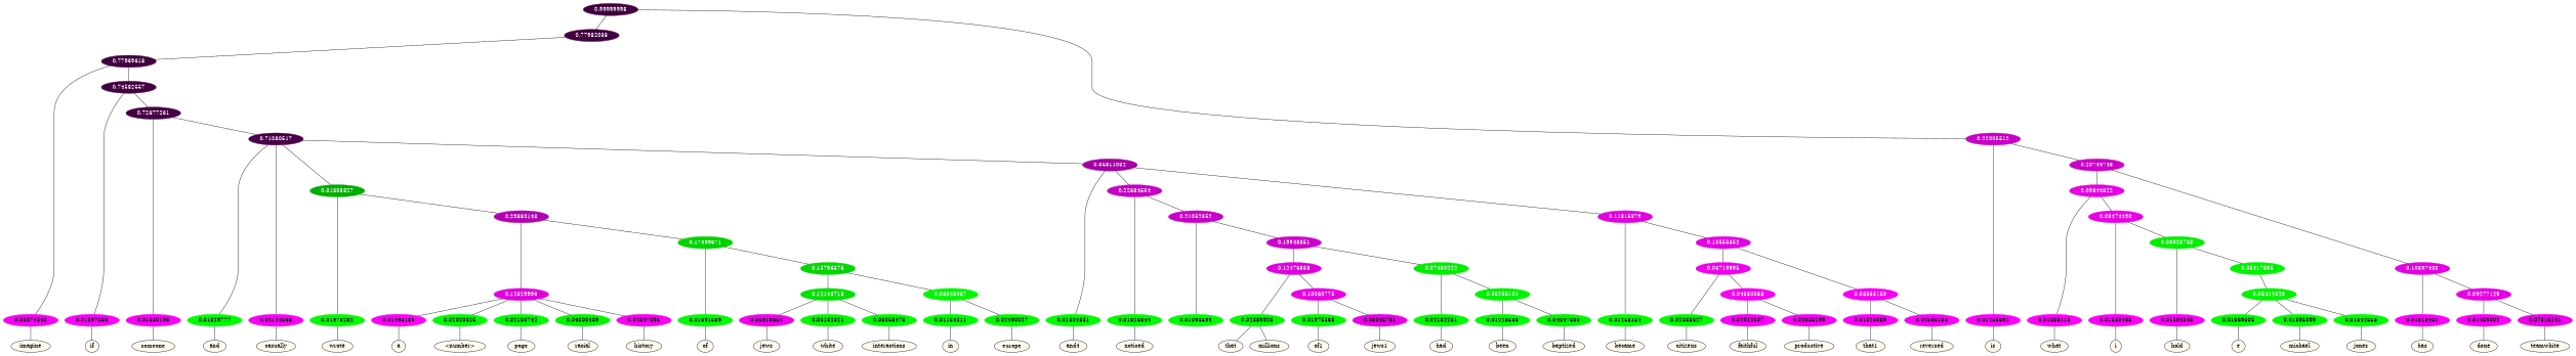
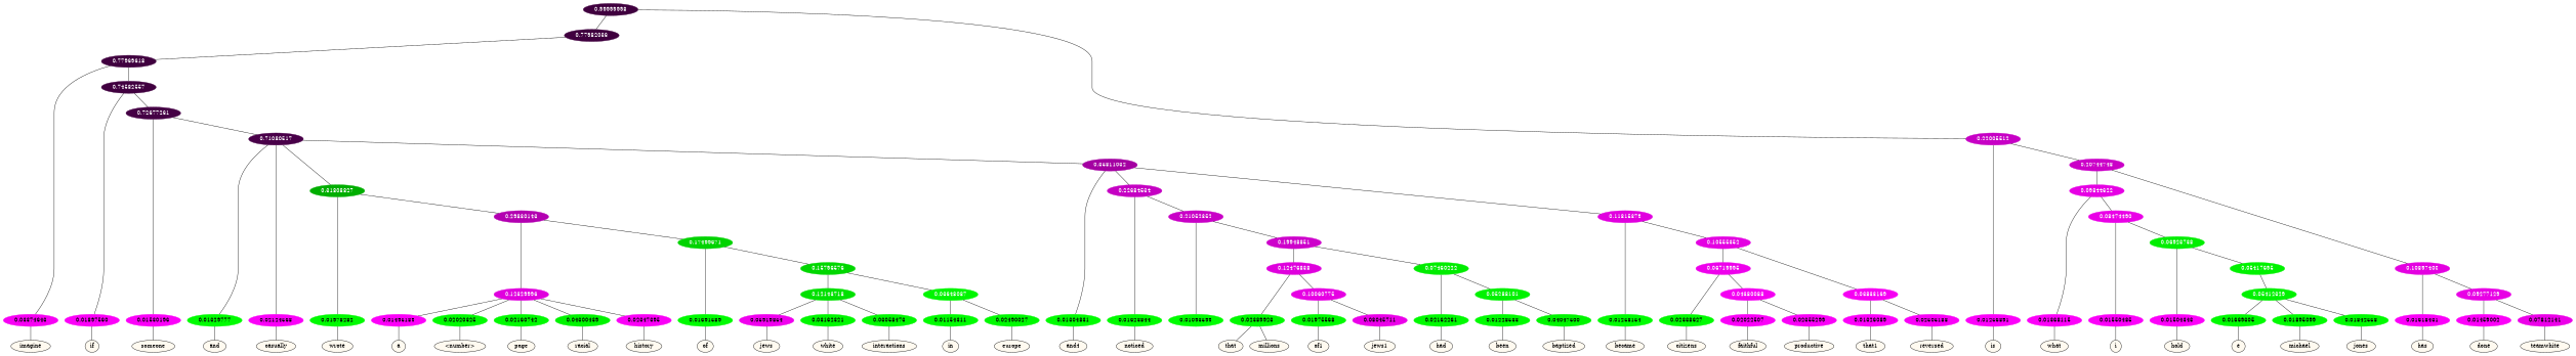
  graph {
    node [color=black format=png nodesep=0.001 ordering=out overlap_scaling=0.01 ranksep=0.001 style=filled]
    n1 [fillcolor=floralwhite height=0.15 label=imagine style="filled,solid" width=0.15]
    n2 [fillcolor=floralwhite height=0.15 label=if style="filled,solid" width=0.15]
    n3 [fillcolor=floralwhite height=0.15 label=someone style="filled,solid" width=0.15]
    n4 [fillcolor=floralwhite height=0.15 label=wrote style="filled,solid" width=0.15]
    n5 [fillcolor=floralwhite height=0.15 label=a style="filled,solid" width=0.15]
    n6 [fillcolor=floralwhite height=0.15 label="\<number\>" style="filled,solid" width=0.15]
    n7 [fillcolor=floralwhite height=0.15 label=page style="filled,solid" width=0.15]
    n8 [fillcolor=floralwhite height=0.15 label=racial style="filled,solid" width=0.15]
    n9 [fillcolor=floralwhite height=0.15 label=history style="filled,solid" width=0.15]
    n10 [fillcolor=floralwhite height=0.15 label=of style="filled,solid" width=0.15]
    n11 [fillcolor=floralwhite height=0.15 label=jews style="filled,solid" width=0.15]
    n12 [fillcolor=floralwhite height=0.15 label=white style="filled,solid" width=0.15]
    n13 [fillcolor=floralwhite height=0.15 label=interactions style="filled,solid" width=0.15]
    n14 [fillcolor=floralwhite height=0.15 label=in style="filled,solid" width=0.15]
    n15 [fillcolor=floralwhite height=0.15 label=europe style="filled,solid" width=0.15]
    n16 [fillcolor=floralwhite height=0.15 label=and style="filled,solid" width=0.15]
    n17 [fillcolor=floralwhite height=0.15 label=casually style="filled,solid" width=0.15]
    n18 [fillcolor=floralwhite height=0.15 label=noticed style="filled,solid" width=0.15]
    n19 [fillcolor=floralwhite height=0.15 label=that style="filled,solid" width=0.15]
    n20 [fillcolor=floralwhite height=0.15 label=millions style="filled,solid" width=0.15]
    n21 [fillcolor=floralwhite height=0.15 label=of1 style="filled,solid" width=0.15]
    n22 [fillcolor=floralwhite height=0.15 label=jews1 style="filled,solid" width=0.15]
    n23 [fillcolor=floralwhite height=0.15 label=had style="filled,solid" width=0.15]
    n24 [fillcolor=floralwhite height=0.15 label=been style="filled,solid" width=0.15]
    n25 [fillcolor=floralwhite height=0.15 label=baptized style="filled,solid" width=0.15]
    n26 [fillcolor=floralwhite height=0.15 label=and4 style="filled,solid" width=0.15]
    n27 [fillcolor=floralwhite height=0.15 label=became style="filled,solid" width=0.15]
    n28 [fillcolor=floralwhite height=0.15 label=faithful style="filled,solid" width=0.15]
    n29 [fillcolor=floralwhite height=0.15 label=productive style="filled,solid" width=0.15]
    n30 [fillcolor=floralwhite height=0.15 label=citizens style="filled,solid" width=0.15]
    n31 [fillcolor=floralwhite height=0.15 label=that1 style="filled,solid" width=0.15]
    n32 [fillcolor=floralwhite height=0.15 label=reversed style="filled,solid" width=0.15]
    n33 [fillcolor=floralwhite height=0.15 label=is style="filled,solid" width=0.15]
    n34 [fillcolor=floralwhite height=0.15 label=what style="filled,solid" width=0.15]
    n35 [fillcolor=floralwhite height=0.15 label=i style="filled,solid" width=0.15]
    n36 [fillcolor=floralwhite height=0.15 label=hold style="filled,solid" width=0.15]
    n37 [fillcolor=floralwhite height=0.15 label=e style="filled,solid" width=0.15]
    n38 [fillcolor=floralwhite height=0.15 label=michael style="filled,solid" width=0.15]
    n39 [fillcolor=floralwhite height=0.15 label=jones style="filled,solid" width=0.15]
    n40 [fillcolor=floralwhite height=0.15 label=has style="filled,solid" width=0.15]
    n41 [fillcolor=floralwhite height=0.15 label=done style="filled,solid" width=0.15]
    n42 [fillcolor=floralwhite height=0.15 label=teamwhite style="filled,solid" width=0.15]
    n43 [color="0.835 1.000 0.966" fontcolor=black height=0.15 label=0.03374643 width=0.15]
    n44 [color="0.835 1.000 0.981" fontcolor=black height=0.15 label=0.01897560 width=0.15]
    n45 [color="0.835 1.000 0.984" fontcolor=black height=0.15 label=0.01530196 width=0.15]
    n46 [color="0.334 1.000 0.980" fontcolor=black height=0.15 label=0.01978282 width=0.15]
    n47 [color="0.835 1.000 0.985" fontcolor=black height=0.15 label=0.01495189 width=0.15]
    n48 [color="0.334 1.000 0.980" fontcolor=black height=0.15 label=0.02020325 width=0.15]
    n49 [color="0.334 1.000 0.978" fontcolor=black height=0.15 label=0.02160742 width=0.15]
    n50 [color="0.334 1.000 0.957" fontcolor=black height=0.15 label=0.04300439 width=0.15]
    n51 [color="0.835 1.000 0.977" fontcolor=black height=0.15 label=0.02347395 width=0.15]
    n52 [color="0.334 1.000 0.983" fontcolor=black height=0.15 label=0.01691589 width=0.15]
    n53 [color="0.835 1.000 0.941" fontcolor=black height=0.15 label=0.05919854 width=0.15]
    n54 [color="0.334 1.000 0.968" fontcolor=black height=0.15 label=0.03162321 width=0.15]
    n55 [color="0.334 1.000 0.969" fontcolor=black height=0.15 label=0.03058473 width=0.15]
    n56 [color="0.334 1.000 0.988" fontcolor=black height=0.15 label=0.01154311 width=0.15]
    n57 [color="0.334 1.000 0.975" fontcolor=black height=0.15 label=0.02490027 width=0.15]
    n58 [color="0.334 1.000 0.987" fontcolor=black height=0.15 label=0.01329777 width=0.15]
    n59 [color="0.835 1.000 0.979" fontcolor=black height=0.15 label=0.02124568 width=0.15]
    n60 [color="0.334 1.000 0.984" fontcolor=black height=0.15 label=0.01623844 width=0.15]
    n61 [color="0.334 1.000 0.989" fontcolor=black height=0.15 label=0.01093599 width=0.15]
    n62 [color="0.334 1.000 0.976" fontcolor=black height=0.15 label=0.02389923 width=0.15]
    n63 [color="0.334 1.000 0.980" fontcolor=black height=0.15 label=0.01975568 width=0.15]
-   n64 [color="0.835 1.000 0.920" fontcolor=black height=0.15 label=0.08045731 width=0.15]
+   n64 [color="0.835 1.000 0.920" fontcolor=black height=0.15 label=0.08045711 width=0.15]
    n65 [color="0.334 1.000 0.978" fontcolor=black height=0.15 label=0.02162261 width=0.15]
    n66 [color="0.334 1.000 0.988" fontcolor=black height=0.15 label=0.01228533 width=0.15]
    n67 [color="0.334 1.000 0.960" fontcolor=black height=0.15 label=0.04047500 width=0.15]
    n68 [color="0.334 1.000 0.987" fontcolor=black height=0.15 label=0.01304831 width=0.15]
    n69 [color="0.334 1.000 0.987" fontcolor=black height=0.15 label=0.01258154 width=0.15]
    n70 [color="0.835 1.000 0.980" fontcolor=black height=0.15 label=0.02022507 width=0.15]
    n71 [color="0.835 1.000 0.976" fontcolor=black height=0.15 label=0.02355299 width=0.15]
    n72 [color="0.334 1.000 0.977" fontcolor=black height=0.15 label=0.02338627 width=0.15]
    n73 [color="0.835 1.000 0.987" fontcolor=black height=0.15 label=0.01326089 width=0.15]
    n74 [color="0.835 1.000 0.975" fontcolor=black height=0.15 label=0.02505188 width=0.15]
    n75 [color="0.835 1.000 0.987" fontcolor=black height=0.15 label=0.01256891 width=0.15]
    n76 [color="0.835 1.000 0.986" fontcolor=black height=0.15 label=0.01368115 width=0.15]
    n77 [color="0.835 1.000 0.984" fontcolor=black height=0.15 label=0.01550485 width=0.15]
    n78 [color="0.835 1.000 0.985" fontcolor=black height=0.15 label=0.01504343 width=0.15]
    n79 [color="0.334 1.000 0.983" fontcolor=black height=0.15 label=0.01669305 width=0.15]
    n80 [color="0.334 1.000 0.981" fontcolor=black height=0.15 label=0.01895099 width=0.15]
    n81 [color="0.334 1.000 0.982" fontcolor=black height=0.15 label=0.01842558 width=0.15]
    n82 [color="0.835 1.000 0.984" fontcolor=black height=0.15 label=0.01618431 width=0.15]
    n83 [color="0.835 1.000 0.985" fontcolor=black height=0.15 label=0.01459002 width=0.15]
-   n84 [color="0.835 1.000 0.922" fontcolor=black height=0.15 label=0.07816141 width=0.15]
+   n84 [color="0.835 1.000 0.922" fontcolor=black height=0.15 label=0.07812141 width=0.15]
    n85 [color="0.835 1.000 0.250" fontcolor=grey99 height=0.15 label=0.99999998 width=0.15]
    n86 [color="0.835 1.000 0.250" fontcolor=grey99 height=0.15 label=0.77982036 width=0.15]
    n87 [color="0.835 1.000 0.780" fontcolor=grey99 height=0.15 label=0.22005512 width=0.15]
    n88 [color="0.835 1.000 0.250" fontcolor=grey99 height=0.15 label=0.77969618 width=0.15]
    n89 [color="0.835 1.000 0.793" fontcolor=grey99 height=0.15 label=0.20744748 width=0.15]
    n90 [color="0.835 1.000 0.254" fontcolor=grey99 height=0.15 label=0.74582557 width=0.15]
    n91 [color="0.835 1.000 0.902" fontcolor=grey99 height=0.15 label=0.09844622 width=0.15]
    n92 [color="0.835 1.000 0.891" fontcolor=grey99 height=0.15 label=0.10897400 width=0.15]
    n93 [color="0.835 1.000 0.273" fontcolor=grey99 height=0.15 label=0.72677261 width=0.15]
    n94 [color="0.835 1.000 0.915" fontcolor=grey99 height=0.15 label=0.08474490 width=0.15]
    n95 [color="0.835 1.000 0.907" fontcolor=grey99 height=0.15 label=0.09277129 width=0.15]
    n96 [color="0.835 1.000 0.289" fontcolor=grey99 height=0.15 label=0.71080517 width=0.15]
    n97 [color="0.334 1.000 0.931" fontcolor=grey99 height=0.15 label=0.06923738 width=0.15]
    n98 [color="0.334 1.000 0.682" fontcolor=grey99 height=0.15 label=0.31808827 width=0.15]
    n99 [color="0.835 1.000 0.642" fontcolor=grey99 height=0.15 label=0.35811032 width=0.15]
    n100 [color="0.334 1.000 0.946" fontcolor=grey99 height=0.15 label=0.05417695 width=0.15]
    n101 [color="0.835 1.000 0.702" fontcolor=grey99 height=0.15 label=0.29830143 width=0.15]
    n102 [color="0.835 1.000 0.773" fontcolor=grey99 height=0.15 label=0.22684534 width=0.15]
    n103 [color="0.835 1.000 0.882" fontcolor=grey99 height=0.15 label=0.11815379 width=0.15]
    n104 [color="0.334 1.000 0.946" fontcolor=grey99 height=0.15 label=0.05412329 width=0.15]
    n105 [color="0.835 1.000 0.877" fontcolor=grey99 height=0.15 label=0.12329996 width=0.15]
    n106 [color="0.334 1.000 0.825" fontcolor=grey99 height=0.15 label=0.17499671 width=0.15]
    n107 [color="0.835 1.000 0.789" fontcolor=grey99 height=0.15 label=0.21052352 width=0.15]
    n108 [color="0.835 1.000 0.894" fontcolor=grey99 height=0.15 label=0.10555352 width=0.15]
    n109 [color="0.334 1.000 0.842" fontcolor=grey99 height=0.15 label=0.15796576 width=0.15]
    n110 [color="0.835 1.000 0.801" fontcolor=grey99 height=0.15 label=0.19948851 width=0.15]
    n111 [color="0.835 1.000 0.933" fontcolor=grey99 height=0.15 label=0.06719995 width=0.15]
    n112 [color="0.835 1.000 0.962" fontcolor=grey99 height=0.15 label=0.03833169 width=0.15]
    n113 [color="0.334 1.000 0.879" fontcolor=grey99 height=0.15 label=0.12143718 width=0.15]
    n114 [color="0.334 1.000 0.964" fontcolor=grey99 height=0.15 label=0.03648087 width=0.15]
    n115 [color="0.835 1.000 0.875" fontcolor=grey99 height=0.15 label=0.12476838 width=0.15]
    n116 [color="0.334 1.000 0.925" fontcolor=grey99 height=0.15 label=0.07460222 width=0.15]
    n117 [color="0.835 1.000 0.956" fontcolor=grey99 height=0.15 label=0.04380088 width=0.15]
    n118 [color="0.835 1.000 0.899" fontcolor=grey99 height=0.15 label=0.10060775 width=0.15]
    n119 [color="0.334 1.000 0.947" fontcolor=grey99 height=0.15 label=0.05288101 width=0.15]
    subgraph sub_1 {
      rank=same
      n1
      n2
      n3
      n4
      n5
      n6
      n7
      n8
      n9
      n10
      n11
      n12
      n13
      n14
      n15
      n16
      n17
      n18
      n19
      n20
      n21
      n22
      n23
      n24
      n25
      n26
      n27
      n28
      n29
      n30
      n31
      n32
      n33
      n34
      n35
      n36
      n37
      n38
      n39
      n40
      n41
      n42
    }
    subgraph sub_2 {
      rank=same
      n43
      n44
      n45
      n46
      n47
      n48
      n49
      n50
      n51
      n52
      n53
      n54
      n55
      n56
      n57
      n58
      n59
      n60
      n61
      n62
      n63
      n64
      n65
      n66
      n67
      n68
      n69
      n70
      n71
      n72
      n73
      n74
      n75
      n76
      n77
      n78
      n79
      n80
      n81
      n82
      n83
      n84
    }
    n43 -- n1
    n44 -- n2
    n45 -- n3
    n46 -- n4
    n47 -- n5
    n48 -- n6
    n49 -- n7
    n50 -- n8
    n51 -- n9
    n52 -- n10
    n53 -- n11
    n54 -- n12
    n55 -- n13
    n56 -- n14
    n57 -- n15
    n58 -- n16
    n59 -- n17
    n60 -- n18
    n62 -- n19
    n62 -- n20
    n63 -- n21
    n64 -- n22
    n65 -- n23
    n66 -- n24
    n67 -- n25
    n68 -- n26
    n69 -- n27
    n70 -- n28
    n71 -- n29
    n72 -- n30
    n73 -- n31
    n74 -- n32
    n75 -- n33
    n76 -- n34
    n77 -- n35
    n78 -- n36
    n79 -- n37
    n80 -- n38
    n81 -- n39
    n82 -- n40
    n83 -- n41
    n84 -- n42
    n85 -- n86
    n85 -- n87
    n86 -- n88
    n87 -- n75
    n87 -- n89
    n88 -- n43
    n88 -- n90
    n89 -- n91
    n89 -- n92
    n90 -- n44
    n90 -- n93
    n91 -- n76
    n91 -- n94
    n92 -- n82
    n92 -- n95
    n93 -- n45
    n93 -- n96
    n94 -- n77
    n94 -- n97
    n95 -- n83
    n95 -- n84
    n96 -- n58
    n96 -- n59
    n96 -- n98
    n96 -- n99
    n97 -- n78
    n97 -- n100
    n98 -- n46
    n98 -- n101
    n99 -- n68
    n99 -- n102
    n99 -- n103
    n100 -- n104
    n101 -- n105
    n101 -- n106
    n102 -- n60
    n102 -- n107
    n103 -- n69
    n103 -- n108
    n104 -- n79
    n104 -- n80
    n104 -- n81
    n105 -- n47
    n105 -- n48
    n105 -- n49
    n105 -- n50
    n105 -- n51
    n106 -- n52
    n106 -- n109
    n107 -- n61
    n107 -- n110
    n108 -- n111
    n108 -- n112
    n109 -- n113
    n109 -- n114
    n110 -- n115
    n110 -- n116
    n111 -- n72
    n111 -- n117
    n112 -- n73
    n112 -- n74
    n113 -- n53
    n113 -- n54
    n113 -- n55
    n114 -- n56
    n114 -- n57
    n115 -- n62
    n115 -- n118
    n116 -- n65
    n116 -- n119
    n117 -- n70
    n117 -- n71
    n118 -- n63
    n118 -- n64
    n119 -- n66
    n119 -- n67
  }
